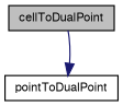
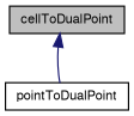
  digraph {
    rankdir=TB
    node [color=black fontname=FreeSans fontsize=10 shape=record]
    n1 [fillcolor=grey75 fontcolor=black height=0.2 label=cellToDualPoint style=filled width=0.4]
    n2 [height=0.2 label=pointToDualPoint width=0.4]
-   n2 -> n1 [color=midnightblue dir=back fontname=FreeSans fontsize=10 labelfontname=FreeSans labelfontsize=10 style=solid]
+   n1 -> n2 [color=midnightblue dir=back fontname=FreeSans fontsize=10 labelfontname=FreeSans labelfontsize=10 style=solid]
  }
